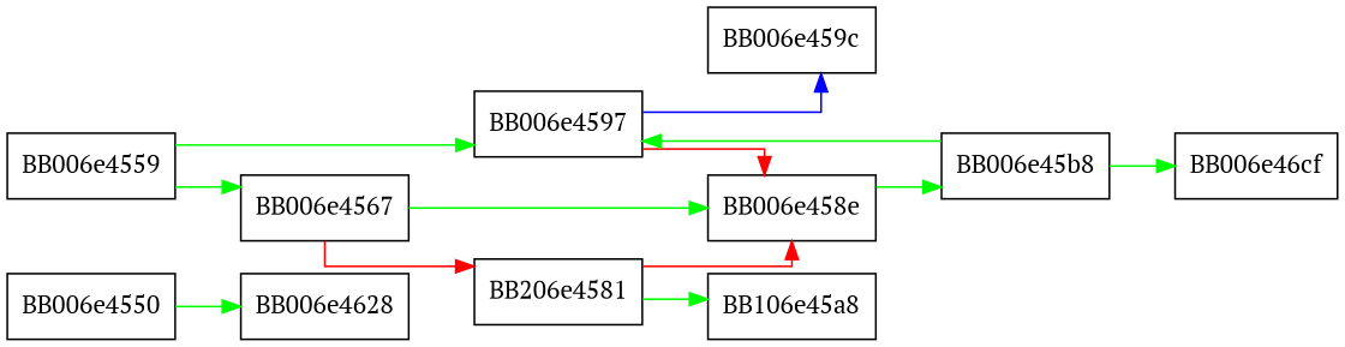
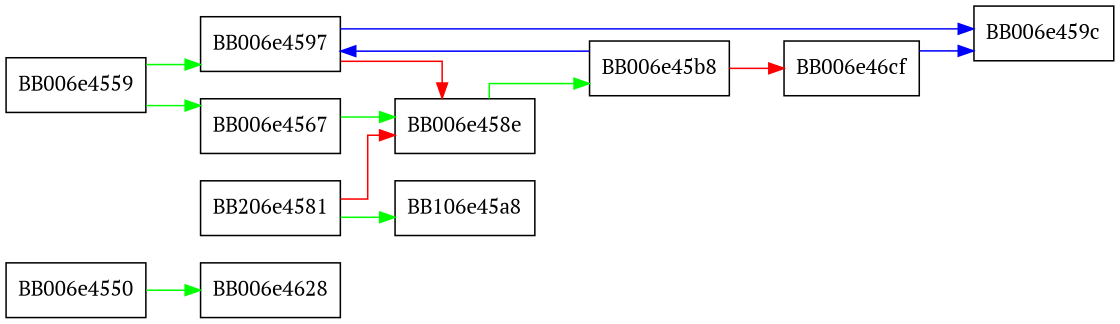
  digraph {
    fontname="PT Serif"
    rankdir=LR
    splines=ortho
    node [fontname="PT Serif" shape=box]
    edge [color=green fontname="PT Serif"]
    BB006e4550
    BB006e4628
    BB006e4559
    BB006e4597
    BB006e4567
    BB006e459c
    BB006e458e
    n8 [label=BB206e4581]
    BB006e45b8
    n10 [label=BB106e45a8]
    n11 [label=BB006e46cf]
    BB006e4550 -> BB006e4628
    BB006e4559 -> BB006e4597
    BB006e4559 -> BB006e4567
    BB006e4597 -> BB006e459c [color=blue]
    BB006e4597 -> BB006e458e [color=red]
    BB006e4567 -> BB006e458e
-   BB006e4567 -> n8 [color=red]
    BB006e458e -> BB006e45b8
    n8 -> BB006e458e [color=red]
    n8 -> n10
-   BB006e45b8 -> BB006e4597
-   BB006e45b8 -> n11
+   BB006e45b8 -> BB006e4597 [color=blue]
+   BB006e45b8 -> n11 [color=red]
+   n11 -> BB006e459c [color=blue]
  }
